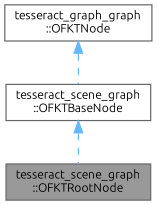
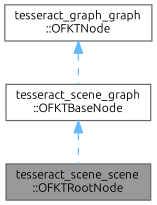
  digraph {
    fontname=Ubuntu
    node [color=gray40 fillcolor=white fontname=Ubuntu fontsize=10 shape=box style=filled]
    edge [color=steelblue1 dir=back fontname=Ubuntu fontsize=10 labelfontname=Helvetica labelfontsize=10 style=dashed]
-   n1 [fillcolor=grey60 fontcolor=black height=0.2 label="tesseract_scene_graph\l::OFKTRootNode" width=0.4]
+   n1 [fillcolor=grey60 fontcolor=black height=0.2 label="tesseract_scene_scene\l::OFKTRootNode" width=0.4]
    n2 [height=0.2 label="tesseract_scene_graph\l::OFKTBaseNode" width=0.4]
    n3 [height=0.2 label="tesseract_graph_graph\l::OFKTNode" width=0.4]
    n2 -> n1
    n3 -> n2
  }
